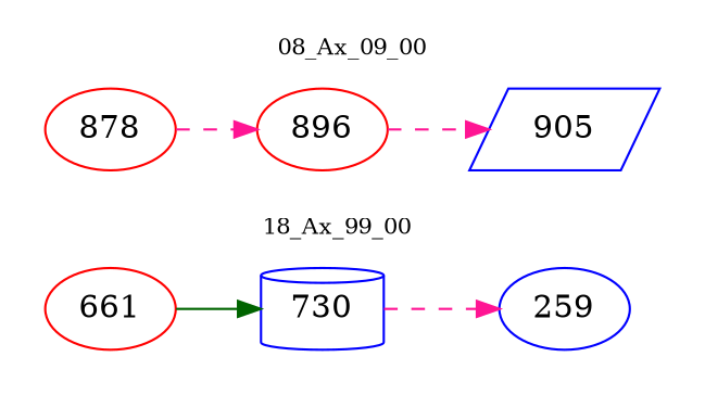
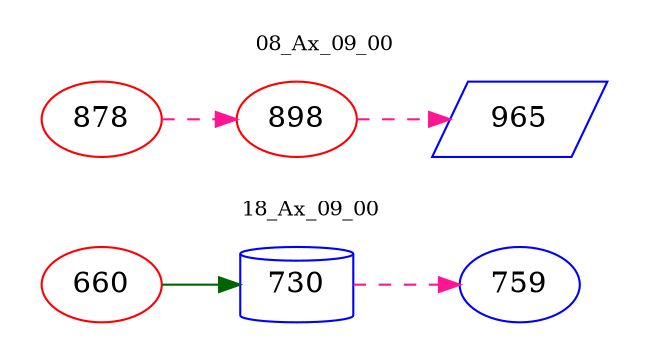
  digraph {
    rankdir=LR
    node [color=red shape=ellipse]
    edge [color=deeppink style=dashed]
-   n1 [label=661]
+   n1 [label=660]
    n2 [color=blue label=730 shape=cylinder]
-   n3 [color=blue label=259]
+   n3 [color=blue label=759]
    n4 [label=878]
-   n5 [label=896]
-   n6 [color=blue label=905 shape=parallelogram]
+   n5 [label=898]
+   n6 [color=blue label=965 shape=parallelogram]
    subgraph cluster_1 {
      color=white
      fontsize=10
-     label="18_Ax_99_00"
+     label="18_Ax_09_00"
      n1
      n2
      n3
    }
    subgraph cluster_2 {
      color=white
      fontsize=10
      label="08_Ax_09_00"
      n4
      n5
      n6
    }
    n1 -> n2 [color=darkgreen style=solid]
    n2 -> n3
    n4 -> n5
    n5 -> n6
  }
